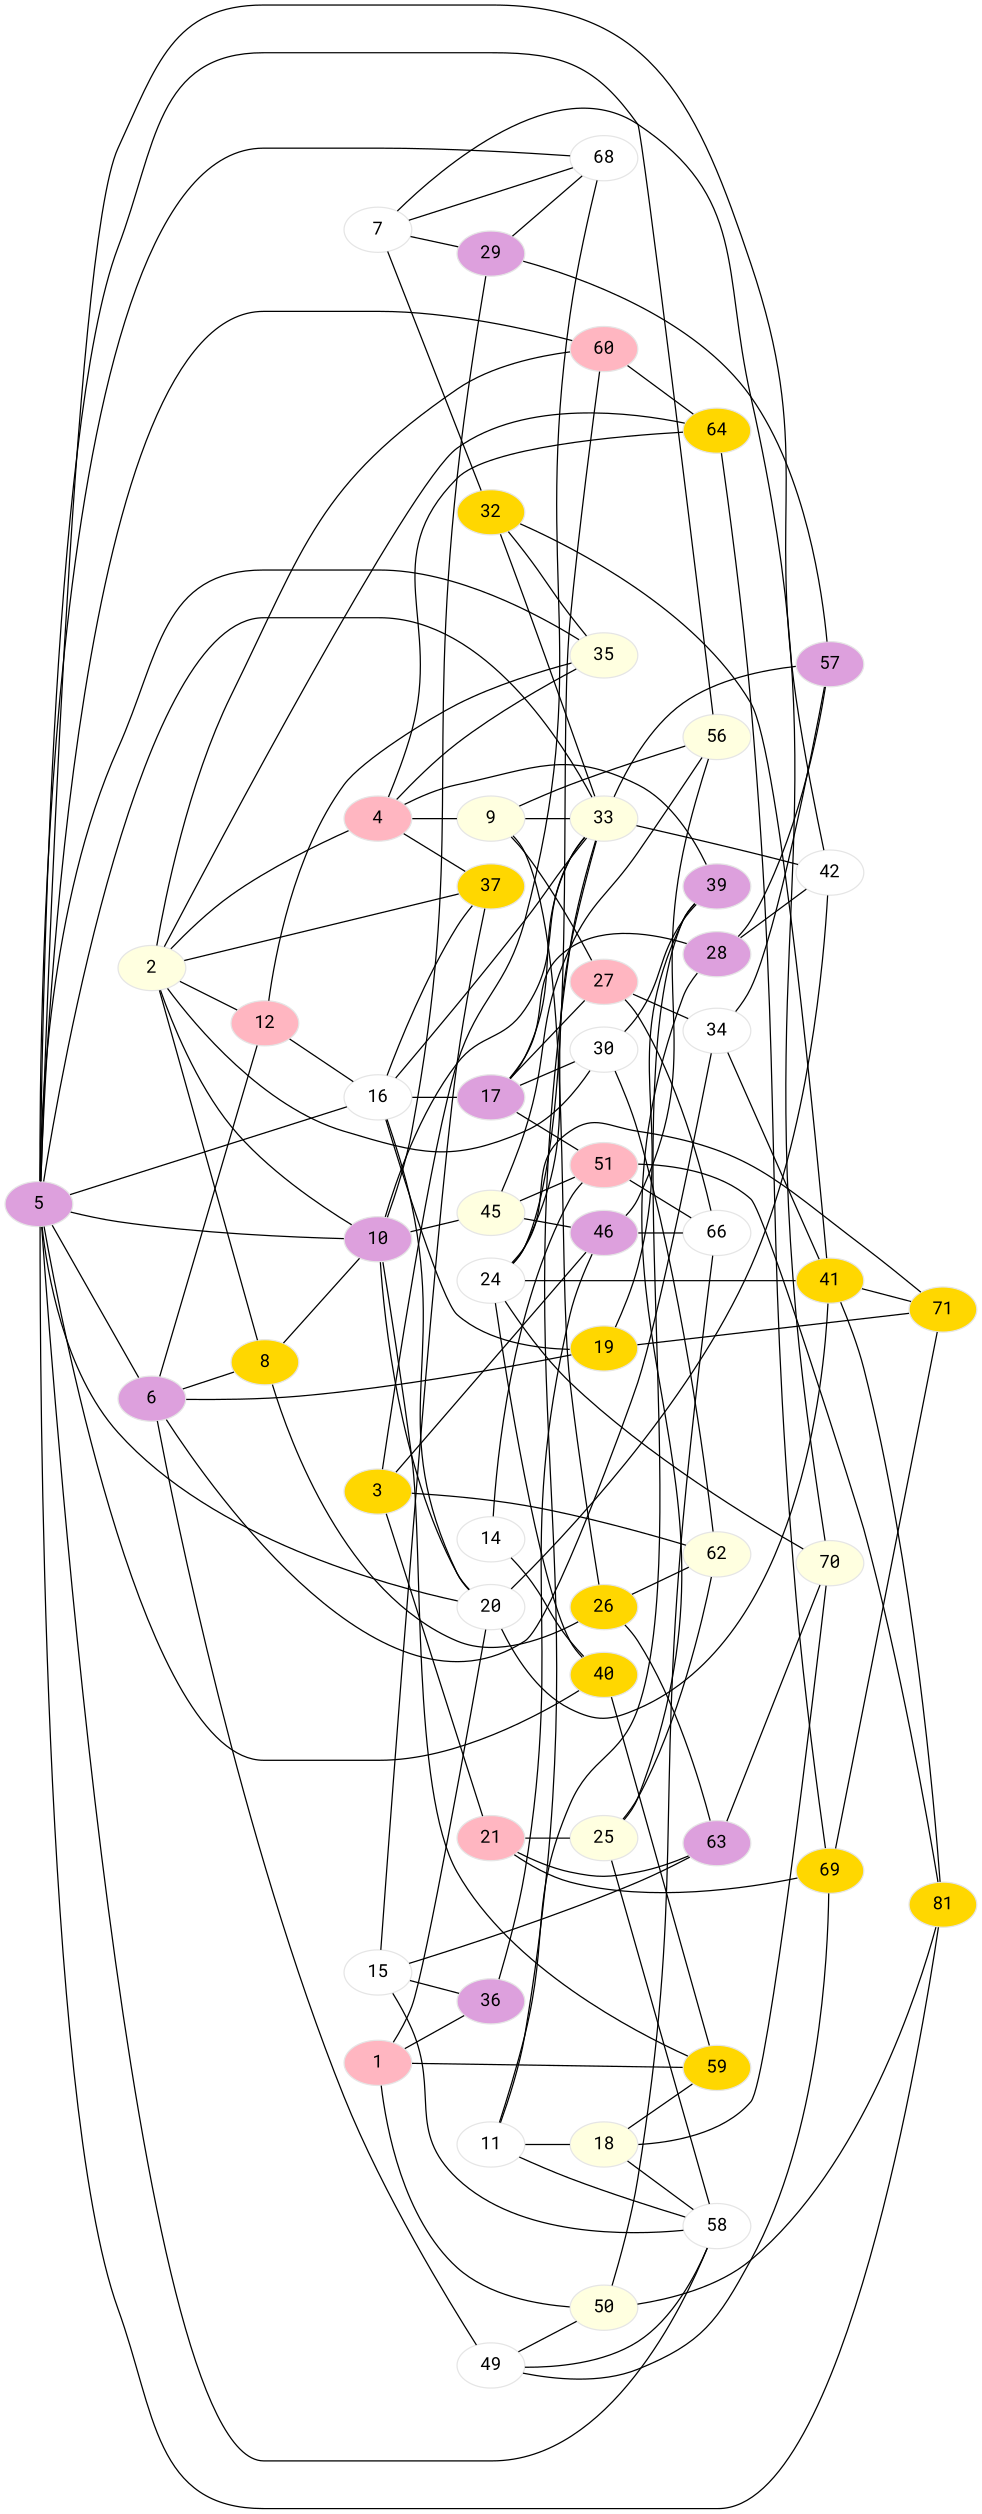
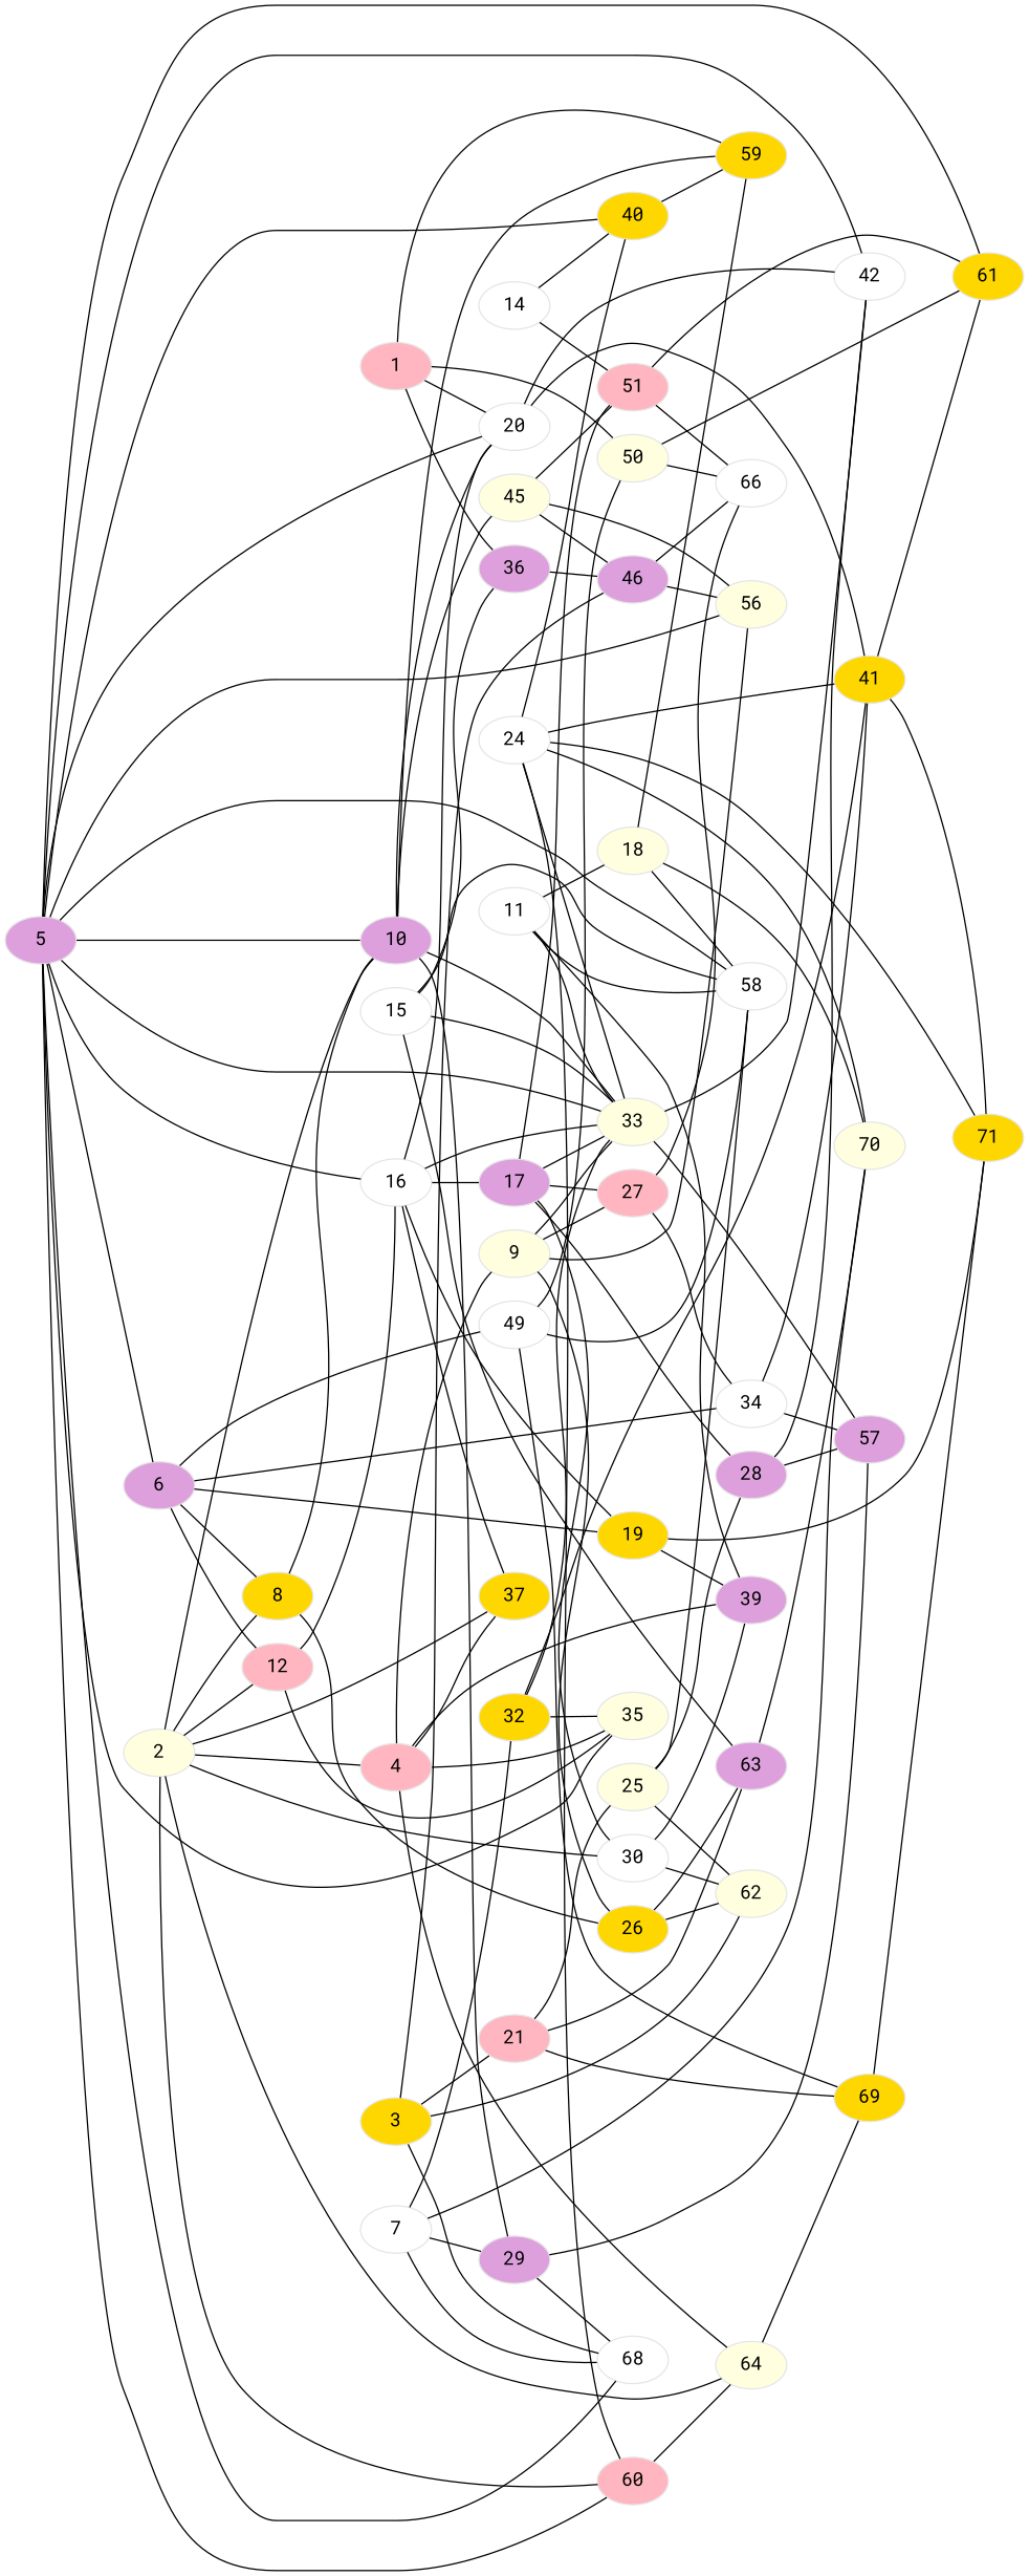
  graph {
    fontname="Roboto Mono"
    rankdir=LR
    node [color=gray90 fillcolor=white fontname="Roboto Mono" style=filled]
    edge [fontname="Roboto Mono"]
    20 [super="+23"]
    42
    41 [fillcolor=gold super="+44"]
    1 [fillcolor=lightpink]
    36 [fillcolor=plum]
    50 [fillcolor=lightyellow]
    59 [fillcolor=gold]
    46 [fillcolor=plum super="+77"]
-   61 [fillcolor=gold label=81]
+   61 [fillcolor=gold]
    66
    2 [fillcolor=lightyellow super="+38+79"]
    4 [fillcolor=lightpink super="+54"]
    8 [fillcolor=gold]
    10 [fillcolor=plum super="+47"]
    12 [fillcolor=lightpink]
    30
    37 [fillcolor=gold]
    60 [fillcolor=lightpink]
-   64 [fillcolor=gold]
+   64 [fillcolor=lightyellow]
    9 [fillcolor=lightyellow super="+43"]
    35 [fillcolor=lightyellow]
    39 [fillcolor=plum]
    26 [fillcolor=gold]
    33 [fillcolor=lightyellow super="+75+72+52"]
    29 [fillcolor=plum]
    45 [fillcolor=lightyellow]
    16 [super="+22"]
    62 [fillcolor=lightyellow]
    69 [fillcolor=gold]
    3 [fillcolor=gold]
    21 [fillcolor=lightpink]
    68
    63 [fillcolor=plum]
    25 [fillcolor=lightyellow]
    56 [fillcolor=lightyellow]
    27 [fillcolor=lightpink]
    5 [fillcolor=plum super="+67+65"]
    6 [fillcolor=plum super="+13"]
    40 [fillcolor=gold]
    58 [super="+74"]
    19 [fillcolor=gold]
    34
    49
    17 [fillcolor=plum super="+73"]
    57 [fillcolor=plum]
    71 [fillcolor=gold]
    7
    32 [fillcolor=gold]
    70 [fillcolor=lightyellow]
    51 [fillcolor=lightpink super="+53"]
    11
    18 [fillcolor=lightyellow]
    14
    15
    28 [fillcolor=plum]
    24 [super="+55"]
    20 -- 42
    20 -- 41
    41 -- 61
    41 -- 71
    1 -- 20
    1 -- 36
    1 -- 50
    1 -- 59
    36 -- 46 [weight=2]
    50 -- 61
    50 -- 66
    46 -- 66
    46 -- 56
    2 -- 4
    2 -- 8
    2 -- 10
    2 -- 12
    2 -- 30
    2 -- 37
    2 -- 60
    2 -- 64
    4 -- 37
    4 -- 64
    4 -- 9
    4 -- 35
    4 -- 39
    8 -- 10
    8 -- 26
    10 -- 20
    10 -- 59
    10 -- 33
    10 -- 29
    10 -- 45
    12 -- 35
    12 -- 16
    30 -- 39
    30 -- 62
    60 -- 64
    64 -- 69
    9 -- 26
    9 -- 33
    9 -- 56
    9 -- 27
    26 -- 62
    26 -- 63
    33 -- 42
    33 -- 57
    29 -- 68
    29 -- 57
    45 -- 46
    45 -- 56
    45 -- 51
    16 -- 20
    16 -- 37
    16 -- 33
    16 -- 19
    16 -- 17
    69 -- 71
    3 -- 46
    3 -- 62
    3 -- 21
    3 -- 68
    21 -- 69
    21 -- 63
    21 -- 25
    63 -- 70
    25 -- 62
    25 -- 58
    25 -- 28
    27 -- 66
    27 -- 34
    5 -- 20
    5 -- 42
    5 -- 61
    5 -- 10
    5 -- 60
    5 -- 35
    5 -- 33
    5 -- 16
    5 -- 68
    5 -- 56
    5 -- 6
    5 -- 40
    5 -- 58
    6 -- 8
    6 -- 12
    6 -- 19
    6 -- 34
    6 -- 49
    40 -- 59
    19 -- 39
    19 -- 71
    34 -- 41
    34 -- 57
    49 -- 50
    49 -- 69
    49 -- 58
    17 -- 30
    17 -- 33
    17 -- 27
    17 -- 51
    17 -- 28
    7 -- 29
    7 -- 68
    7 -- 32
    7 -- 70
    32 -- 41
    32 -- 35
    32 -- 33
    51 -- 61
    51 -- 66
    11 -- 39
    11 -- 33
    11 -- 58
    11 -- 18
    18 -- 59
    18 -- 58
    18 -- 70
    14 -- 40
    14 -- 51 [weight=2]
    15 -- 36
-   15 -- 37
+   15 -- 33
    15 -- 63
    15 -- 58
    28 -- 42
    28 -- 57
    24 -- 41
    24 -- 60
    24 -- 33
    24 -- 40
    24 -- 71
    24 -- 70
  }
